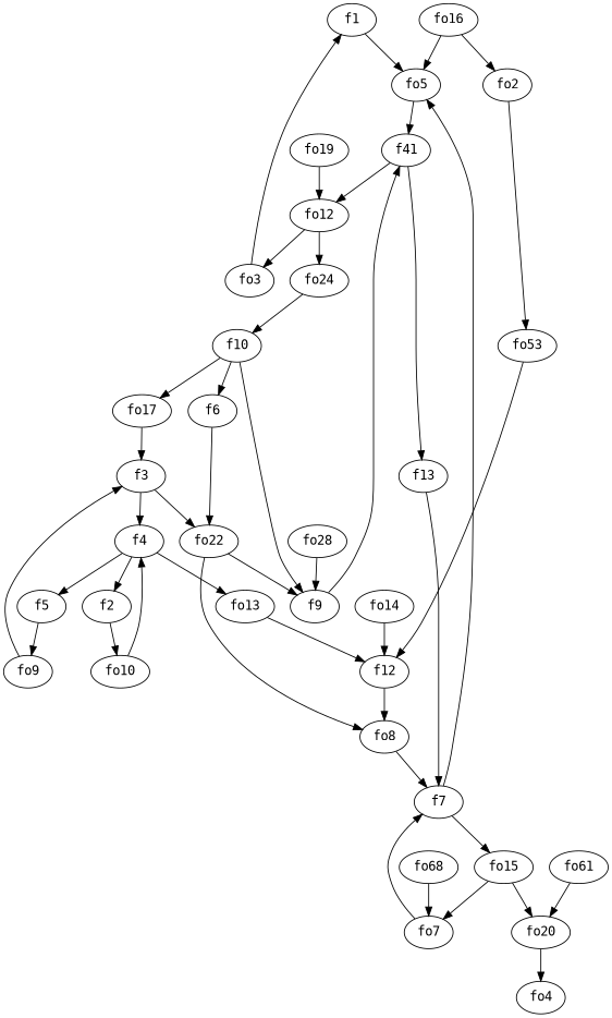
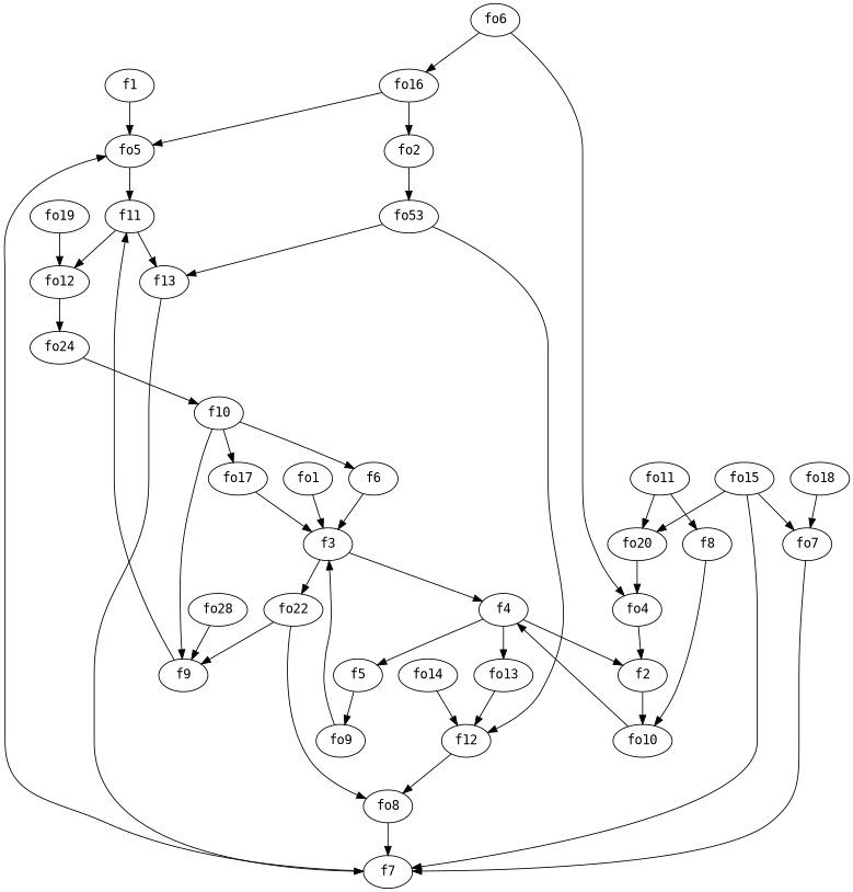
  strict digraph {
    fontname="DejaVu Sans Mono"
    node [fontname="DejaVu Sans Mono"]
    edge [fontname="DejaVu Sans Mono" weight=2]
    f1
    fo5
-   f11 [label=f41]
+   f11
    f2
    fo10
    f4
    f3
    fo22
    f5
    fo13
    f9
    fo8
    fo9
    f12
    f6
    f7
+   f8
    f13
    fo12
    f10
    fo17
-   fo3
    fo24
+   fo1
    n25 [label=fo53]
    fo2
    fo4
+   fo6
    fo16
    fo7
-   fo11 [label=fo61]
+   fo11
    fo20
    fo14
    fo15
-   fo18 [label=fo68]
+   fo18
    fo19
    n37 [label=fo28]
    f1 -> fo5
    fo5 -> f11
    f11 -> f13
    f11 -> fo12
    f2 -> fo10
    fo10 -> f4
    f4 -> f2
    f4 -> f5
    f4 -> fo13
    f3 -> f4
    f3 -> fo22
    fo22 -> f9
    fo22 -> fo8
    f5 -> fo9
    fo13 -> f12
    f9 -> f11
    fo8 -> f7
    fo9 -> f3
    f12 -> fo8
-   f6 -> fo22
+   f6 -> f3
    f7 -> fo5
+   f8 -> fo10
    f13 -> f7
-   fo12 -> fo3
    fo12 -> fo24
    f10 -> f9
    f10 -> f6
    f10 -> fo17
    fo17 -> f3
-   fo3 -> f1
    fo24 -> f10
+   fo1 -> f3
    n25 -> f12
+   n25 -> f13
    fo2 -> n25
+   fo4 -> f2
+   fo6 -> fo4
+   fo6 -> fo16
    fo16 -> fo5
    fo16 -> fo2
    fo7 -> f7
+   fo11 -> f8
    fo11 -> fo20
    fo20 -> fo4
    fo14 -> f12
-   f7 -> fo15
+   fo15 -> f7
    fo15 -> fo7
    fo15 -> fo20
    fo18 -> fo7
    fo19 -> fo12
    n37 -> f9
  }
